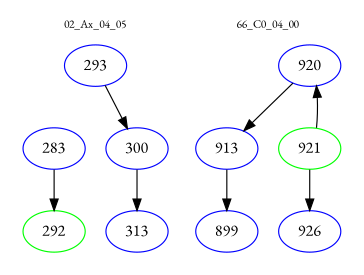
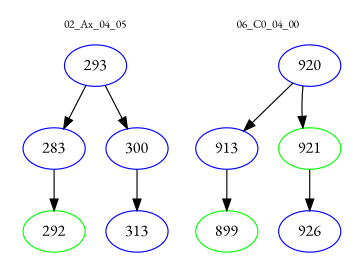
  digraph {
    fontname="EB Garamond"
    node [color=blue fontname="EB Garamond"]
    edge [color=black fontname="EB Garamond"]
    n1 [label=293]
    n2 [label=283]
    n3 [label=300]
    n4 [color=green label=292]
    n5 [label=313]
    n6 [label=920]
    n7 [label=913]
    n8 [color=green label=921]
-   n9 [label=899]
+   n9 [color=green label=899]
    n10 [label=926]
    subgraph cluster_1 {
      color=white
      fontsize=10
      label="02_Ax_04_05"
      n1
      n2
      n3
      n4
      n5
    }
    subgraph cluster_2 {
      color=white
      fontsize=10
-     label="66_C0_04_00"
+     label="06_C0_04_00"
      n6
      n7
      n8
      n9
      n10
    }
+   n1 -> n2
    n1 -> n3
    n2 -> n4
    n3 -> n5
    n6 -> n7
-   n8 -> n6
+   n6 -> n8
    n7 -> n9
    n8 -> n10
  }
